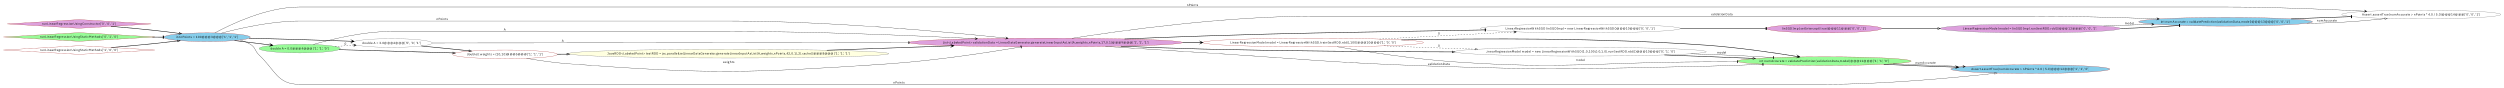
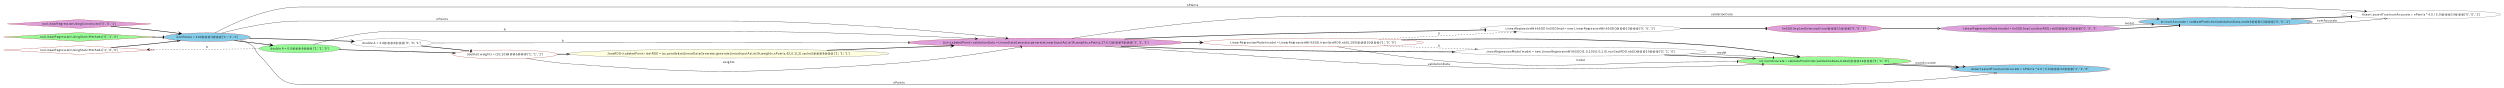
  digraph {
    fontname="IBM Plex Sans"
    rankdir=LR
    node [color=brown fillcolor=white fontname="IBM Plex Sans" shape=ellipse style=filled]
    edge [arrowhead=vee fontname="IBM Plex Sans" style=bold]
    n1 [label="runLinearRegressionUsingStaticMethods['1', '0', '0']" shape=diamond]
    n2 [fillcolor=skyblue label="int nPoints = 100@@@3@@@['1', '1', '1']"]
    n3 [fillcolor=plum label="List<LabeledPoint> validationData = LinearDataGenerator.generateLinearInputAsList(A,weights,nPoints,17,0.1)@@@9@@@['1', '1', '1']"]
    n4 [color=gray40 label="Assert.assertTrue(numAccurate > nPoints * 4.0 / 5.0)@@@14@@@['0', '0', '1']"]
    n5 [fillcolor=skyblue label="Assert.assertTrue(numAccurate > nPoints * 4.0 / 5.0)@@@12@@@['1', '1', '0']"]
    n6 [color=gray40 label="double A = 3.0@@@4@@@['0', '0', '1']"]
    n7 [color=gray40 fillcolor=palegreen label="double A = 0.0@@@4@@@['1', '1', '0']"]
    n8 [color=gray40 label="LinearRegressionWithSGD linSGDImpl = new LinearRegressionWithSGD()@@@10@@@['0', '0', '1']"]
    n9 [fillcolor=plum label="linSGDImpl.setIntercept(true)@@@11@@@['0', '0', '1']"]
    n10 [color=gray40 fillcolor=plum label="LinearRegressionModel model = linSGDImpl.run(testRDD.rdd())@@@12@@@['0', '0', '1']"]
    n11 [color=gray40 fillcolor=lightyellow label="JavaRDD<LabeledPoint> testRDD = jsc.parallelize(LinearDataGenerator.generateLinearInputAsList(A,weights,nPoints,42,0.1),2).cache()@@@8@@@['1', '1', '1']"]
    n12 [fillcolor=skyblue label="int numAccurate = validatePrediction(validationData,model)@@@13@@@['0', '0', '1']"]
    n13 [label="LinearRegressionModel model = LinearRegressionWithSGD.train(testRDD.rdd(),100)@@@10@@@['1', '0', '0']"]
    n14 [color=gray40 label="LinearRegressionModel model = new LinearRegressionWithSGD(1.0,100,0.0,1.0).run(testRDD.rdd())@@@10@@@['0', '1', '0']"]
    n15 [fillcolor=palegreen label="int numAccurate = validatePrediction(validationData,model)@@@11@@@['1', '1', '0']"]
    n16 [fillcolor=palegreen label="runLinearRegressionUsingStaticMethods['0', '1', '0']" shape=diamond]
    n17 [label="double(( weights = {10,10}@@@5@@@['1', '1', '1']"]
    n18 [fillcolor=plum label="runLinearRegressionUsingConstructor['0', '0', '1']" shape=diamond]
    n1 -> n2 [arrowhead=onormal]
    n2 -> n3 [label=nPoints style=solid]
    n2 -> n4 [label=nPoints style=solid]
    n2 -> n5 [arrowhead=onormal label=nPoints style=solid]
    n2 -> n6
    n2 -> n7
    n3 -> n8 [arrowhead=tee]
    n3 -> n12 [label=validationData style=solid]
    n3 -> n13
    n3 -> n14 [arrowhead=onormal]
    n3 -> n15 [arrowhead=tee label=validationData style=solid]
    n6 -> n3 [arrowhead=tee label=A style=solid]
-   n6 -> n17 [arrowhead=onormal]
+   n6 -> n17 [arrowhead=tee]
    n7 -> n3 [label=A style=solid]
-   n7 -> n6 [label=0 style=dashed]
+   n7 -> n1 [label=0 style=dashed]
    n7 -> n17 [arrowhead=onormal]
    n8 -> n9 [arrowhead=tee]
    n9 -> n10 [arrowhead=onormal]
    n10 -> n12 [arrowhead=tee]
    n10 -> n12 [label=model style=solid]
    n11 -> n3
    n12 -> n4 [arrowhead=tee]
    n12 -> n4 [arrowhead=onormal label=numAccurate style=solid]
    n13 -> n8 [label=0 style=dashed]
    n13 -> n14 [arrowhead=onormal label=0 style=dashed]
    n13 -> n15
    n13 -> n15 [arrowhead=tee label=model style=solid]
    n14 -> n15 [arrowhead=tee label=model style=solid]
    n14 -> n15 [arrowhead=onormal]
    n15 -> n5
    n15 -> n5 [label=numAccurate style=solid]
    n16 -> n2 [arrowhead=tee]
    n17 -> n3 [arrowhead=tee label=weights style=solid]
    n17 -> n11 [arrowhead=onormal]
-   n18 -> n2 [arrowhead=onormal]
+   n18 -> n2
  }
